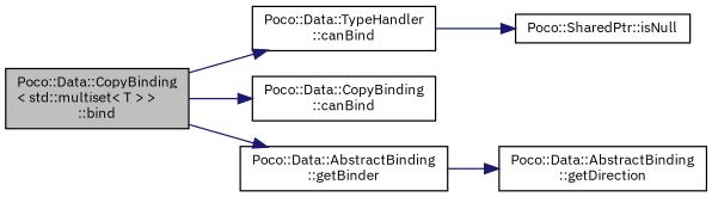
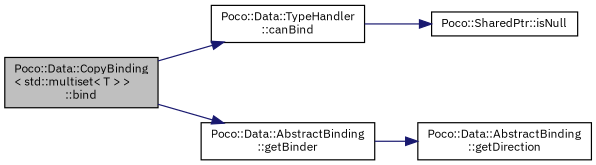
  digraph {
    fontname="IBM Plex Sans"
    rankdir=LR
    node [color=black fillcolor=white fontname="IBM Plex Sans" fontsize=10 shape=record style=filled]
    edge [color=midnightblue fontname="IBM Plex Sans" fontsize=10 labelfontname=Helvetica labelfontsize=10 style=solid]
    n1 [fillcolor=grey75 fontcolor=black height=0.2 label="Poco::Data::CopyBinding\l\< std::multiset\< T \> \>\l::bind" width=0.4]
    n2 [height=0.2 label="Poco::Data::TypeHandler\l::canBind" width=0.4]
-   n3 [height=0.2 label="Poco::Data::CopyBinding\l::canBind" width=0.4]
    n4 [height=0.2 label="Poco::Data::AbstractBinding\l::getBinder" width=0.4]
    n5 [height=0.2 label="Poco::SharedPtr::isNull" width=0.4]
    n6 [height=0.2 label="Poco::Data::AbstractBinding\l::getDirection" width=0.4]
    n1 -> n2
-   n1 -> n3
    n1 -> n4
    n2 -> n5
    n4 -> n6
  }
